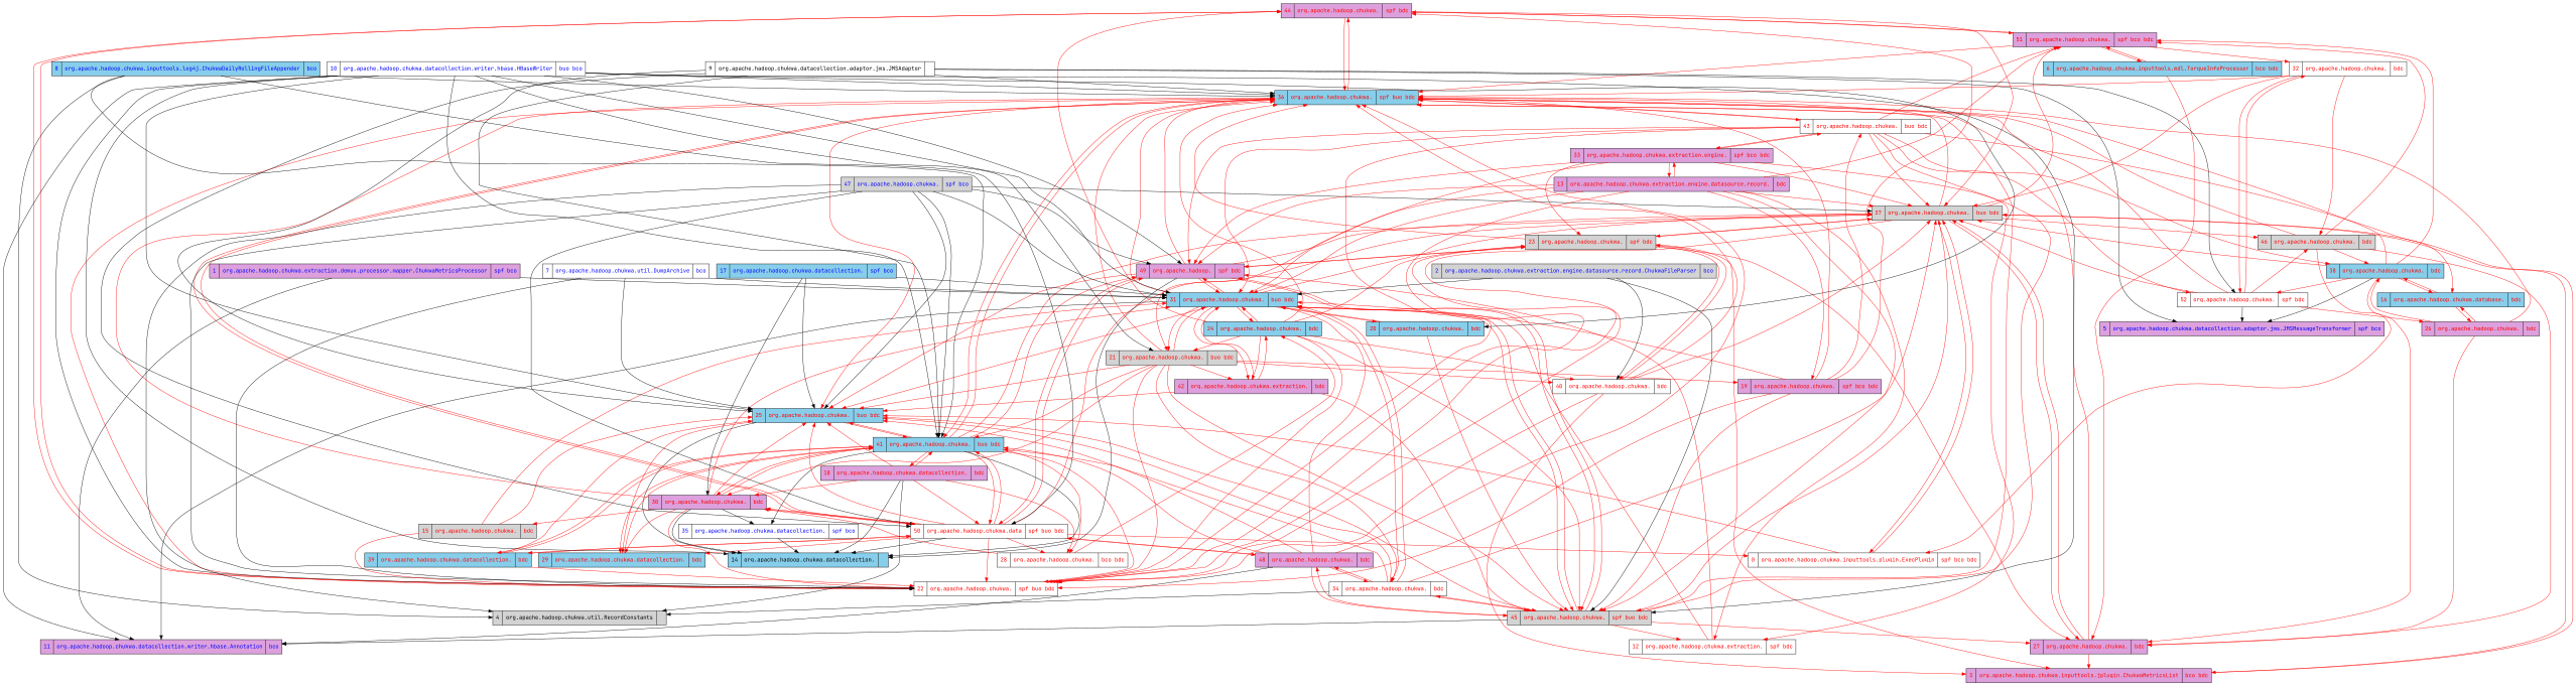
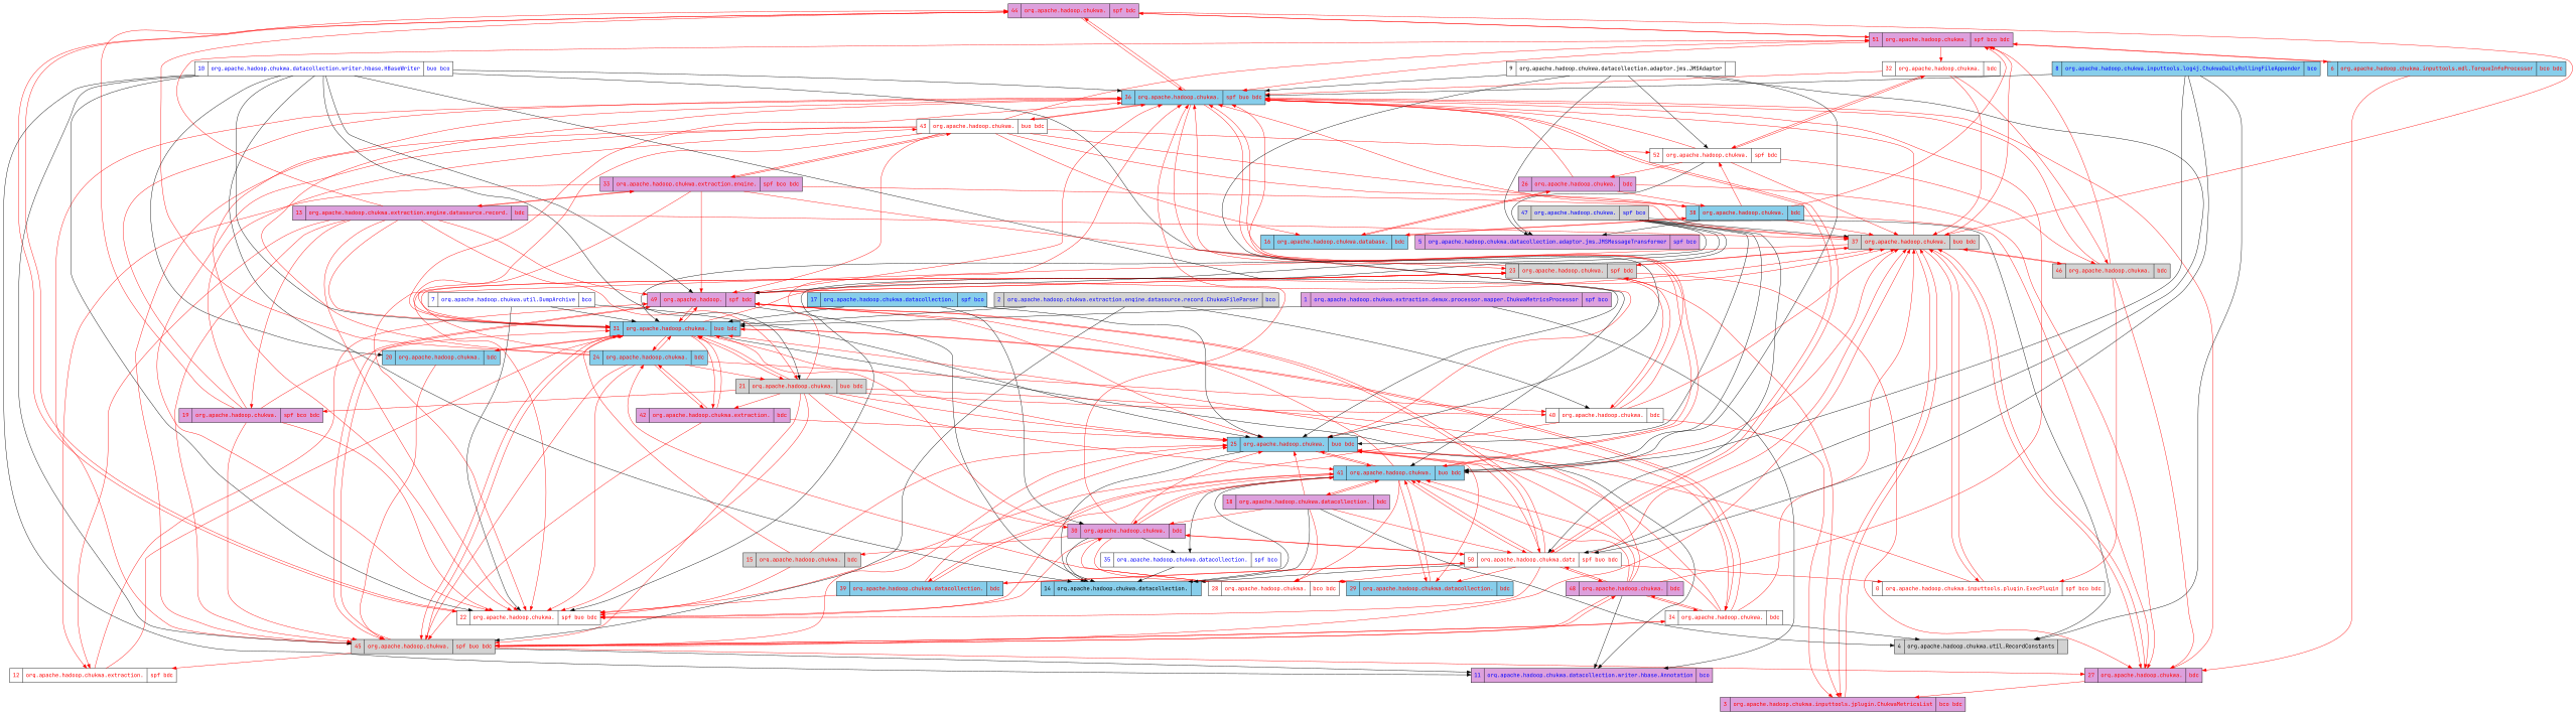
  digraph {
    fontname="JetBrains Mono"
    node [fillcolor=plum fontcolor=red fontname="JetBrains Mono" shape=record style=filled]
    edge [color=red fontname="JetBrains Mono"]
    n1 [label="<id> 44|<lcs> org.apache.hadoop.chukwa.|<sm>  spf bdc"]
    n2 [label="<id> 51|<lcs> org.apache.hadoop.chukwa.|<sm>  spf bco bdc"]
    n3 [fillcolor=white label="<id> 22|<lcs> org.apache.hadoop.chukwa.|<sm>  spf buo bdc"]
    n4 [fillcolor=skyblue label="<id> 36|<lcs> org.apache.hadoop.chukwa.|<sm>  spf buo bdc"]
    n5 [fillcolor=lightgrey label="<id> 37|<lcs> org.apache.hadoop.chukwa.|<sm>  buo bdc"]
    n6 [fillcolor=skyblue label="<id> 6|<lcs> org.apache.hadoop.chukwa.inputtools.mdl.TorqueInfoProcessor|<sm>  bco bdc"]
    n7 [fillcolor=white label="<id> 32|<lcs> org.apache.hadoop.chukwa.|<sm>  bdc"]
    n8 [fillcolor=skyblue label="<id> 25|<lcs> org.apache.hadoop.chukwa.|<sm>  buo bdc"]
    n9 [fillcolor=white label="<id> 50|<lcs> org.apache.hadoop.chukwa.data|<sm>  spf buo bdc"]
    n10 [fillcolor=skyblue label="<id> 41|<lcs> org.apache.hadoop.chukwa.|<sm>  buo bdc"]
    n11 [fillcolor=white label="<id> 43|<lcs> org.apache.hadoop.chukwa.|<sm>  buo bdc"]
    n12 [label="<id> 27|<lcs> org.apache.hadoop.chukwa.|<sm>  bdc"]
    n13 [fillcolor=lightgrey label="<id> 46|<lcs> org.apache.hadoop.chukwa.|<sm>  bdc"]
    n14 [fillcolor=white label="<id> 0|<lcs> org.apache.hadoop.chukwa.inputtools.plugin.ExecPlugin|<sm>  spf bco bdc"]
    n15 [fillcolor=lightgrey label="<id> 23|<lcs> org.apache.hadoop.chukwa.|<sm>  spf bdc"]
    n16 [label="<id> 3|<lcs> org.apache.hadoop.chukwa.inputtools.jplugin.ChukwaMetricsList|<sm>  bco bdc"]
    n17 [fillcolor=lightgrey label="<id> 45|<lcs> org.apache.hadoop.chukwa.|<sm>  spf buo bdc"]
    n18 [label="<id> 48|<lcs> org.apache.hadoop.chukwa.|<sm>  bdc"]
    n19 [label="<id> 49|<lcs> org.apache.hadoop.|<sm>  spf bdc"]
    n20 [fontcolor=blue label="<id> 11|<lcs> org.apache.hadoop.chukwa.datacollection.writer.hbase.Annotation|<sm>  bco"]
    n21 [fillcolor=white label="<id> 12|<lcs> org.apache.hadoop.chukwa.extraction.|<sm>  spf bdc"]
    n22 [fillcolor=skyblue label="<id> 31|<lcs> org.apache.hadoop.chukwa.|<sm>  buo bdc"]
    n23 [fillcolor=white label="<id> 34|<lcs> org.apache.hadoop.chukwa.|<sm>  bdc"]
    n24 [fillcolor=skyblue fontcolor=black label="<id> 14|<lcs> org.apache.hadoop.chukwa.datacollection.|<sm> "]
    n25 [fillcolor=skyblue label="<id> 29|<lcs> org.apache.hadoop.chukwa.datacollection.|<sm>  bdc"]
    n26 [fillcolor=skyblue label="<id> 20|<lcs> org.apache.hadoop.chukwa.|<sm>  bdc"]
    n27 [fillcolor=lightgrey label="<id> 21|<lcs> org.apache.hadoop.chukwa.|<sm>  buo bdc"]
    n28 [label="<id> 42|<lcs> org.apache.hadoop.chukwa.extraction.|<sm>  bdc"]
    n29 [fillcolor=skyblue label="<id> 24|<lcs> org.apache.hadoop.chukwa.|<sm>  bdc"]
    n30 [fillcolor=lightgrey fontcolor=black label="<id> 4|<lcs> org.apache.hadoop.chukwa.util.RecordConstants|<sm> "]
    n31 [fillcolor=lightgrey fontcolor=blue label="<id> 47|<lcs> org.apache.hadoop.chukwa.|<sm>  spf bco"]
    n32 [fillcolor=white label="<id> 28|<lcs> org.apache.hadoop.chukwa.|<sm>  bco bdc"]
    n33 [label="<id> 30|<lcs> org.apache.hadoop.chukwa.|<sm>  bdc"]
    n34 [fillcolor=skyblue label="<id> 39|<lcs> org.apache.hadoop.chukwa.datacollection.|<sm>  bdc"]
    n35 [label="<id> 18|<lcs> org.apache.hadoop.chukwa.datacollection.|<sm>  bdc"]
    n36 [fillcolor=white fontcolor=blue label="<id> 35|<lcs> org.apache.hadoop.chukwa.datacollection.|<sm>  spf bco"]
    n37 [fillcolor=white label="<id> 40|<lcs> org.apache.hadoop.chukwa.|<sm>  bdc"]
    n38 [fillcolor=lightgrey label="<id> 15|<lcs> org.apache.hadoop.chukwa.|<sm>  bdc"]
    n39 [fillcolor=white label="<id> 52|<lcs> org.apache.hadoop.chukwa.|<sm>  spf bdc"]
    n40 [fontcolor=blue label="<id> 5|<lcs> org.apache.hadoop.chukwa.datacollection.adaptor.jms.JMSMessageTransformer|<sm>  spf bco"]
    n41 [label="<id> 26|<lcs> org.apache.hadoop.chukwa.|<sm>  bdc"]
    n42 [fillcolor=skyblue label="<id> 16|<lcs> org.apache.hadoop.chukwa.database.|<sm>  bdc"]
    n43 [fillcolor=skyblue label="<id> 38|<lcs> org.apache.hadoop.chukwa.|<sm>  bdc"]
    n44 [fillcolor=white fontcolor=blue label="<id> 10|<lcs> org.apache.hadoop.chukwa.datacollection.writer.hbase.HBaseWriter|<sm>  buo bco"]
    n45 [label="<id> 19|<lcs> org.apache.hadoop.chukwa.|<sm>  spf bco bdc"]
    n46 [label="<id> 13|<lcs> org.apache.hadoop.chukwa.extraction.engine.datasource.record.|<sm>  bdc"]
    n47 [label="<id> 33|<lcs> org.apache.hadoop.chukwa.extraction.engine.|<sm>  spf bco bdc"]
    n48 [fillcolor=skyblue fontcolor=blue label="<id> 17|<lcs> org.apache.hadoop.chukwa.datacollection.|<sm>  spf bco"]
    n49 [fontcolor=blue label="<id> 1|<lcs> org.apache.hadoop.chukwa.extraction.demux.processor.mapper.ChukwaMetricsProcessor|<sm>  spf bco"]
    n50 [fillcolor=lightgrey fontcolor=blue label="<id> 2|<lcs> org.apache.hadoop.chukwa.extraction.engine.datasource.record.ChukwaFileParser|<sm>  bco"]
    n51 [fillcolor=white fontcolor=blue label="<id> 7|<lcs> org.apache.hadoop.chukwa.util.DumpArchive|<sm>  bco"]
    n52 [fillcolor=skyblue fontcolor=blue label="<id> 8|<lcs> org.apache.hadoop.chukwa.inputtools.log4j.ChukwaDailyRollingFileAppender|<sm>  bco"]
    n53 [fillcolor=white fontcolor=black label="<id> 9|<lcs> org.apache.hadoop.chukwa.datacollection.adaptor.jms.JMSAdaptor|<sm> "]
    n1 -> n2
    n1 -> n3
    n1 -> n4
    n1 -> n5
    n2 -> n1
    n2 -> n4
    n2 -> n6
    n2 -> n7
    n3 -> n1
    n4 -> n1
    n4 -> n3
    n4 -> n8
    n4 -> n9
    n4 -> n10
    n4 -> n11
    n5 -> n2
    n5 -> n3
    n5 -> n4
    n5 -> n12
    n5 -> n13
    n5 -> n14
    n5 -> n15
    n5 -> n16
    n6 -> n2
    n6 -> n12
    n7 -> n4
    n7 -> n5
    n7 -> n13
    n7 -> n39
    n8 -> n10
    n8 -> n24 [color=""]
    n8 -> n25
    n9 -> n3
    n9 -> n4
    n9 -> n5
    n9 -> n8
    n9 -> n10
    n9 -> n14
    n9 -> n18
    n9 -> n19
    n9 -> n24 [color=""]
    n9 -> n25
    n9 -> n32
    n9 -> n33
    n9 -> n34
    n10 -> n3
    n10 -> n4
    n10 -> n5
    n10 -> n8
    n10 -> n9
    n10 -> n19
    n10 -> n24 [color=""]
    n10 -> n25
    n10 -> n32
    n10 -> n33
    n10 -> n34
    n10 -> n35
    n10 -> n36 [color=""]
    n11 -> n2
    n11 -> n3
    n11 -> n4
    n11 -> n5
    n11 -> n17
    n11 -> n19
    n11 -> n22
    n11 -> n39
    n11 -> n42
    n11 -> n43
    n11 -> n47
    n12 -> n4
    n12 -> n5
    n12 -> n16
    n13 -> n2
    n13 -> n4
-   n13 -> n43
+   n13 -> n5
    n13 -> n12
    n13 -> n14
    n14 -> n5
    n14 -> n8
    n15 -> n3
    n15 -> n4
    n15 -> n5
    n15 -> n12
    n15 -> n16
    n15 -> n19
    n15 -> n37
    n16 -> n5
    n17 -> n4
    n17 -> n5
-   n8 -> n17
+   n17 -> n8
    n17 -> n12
    n17 -> n18
    n17 -> n19
    n17 -> n20 [color=""]
    n17 -> n21
    n17 -> n22
    n17 -> n23
    n18 -> n4
    n18 -> n8
    n18 -> n9
    n18 -> n10
    n18 -> n17
    n18 -> n20 [color=""]
    n18 -> n22
    n18 -> n23
    n19 -> n4
    n19 -> n5
    n19 -> n8
    n19 -> n9
    n19 -> n15
    n19 -> n17
    n19 -> n22
    n19 -> n24 [color=""]
    n21 -> n19
    n21 -> n22
    n22 -> n4
    n22 -> n5
    n22 -> n8
    n22 -> n17
    n22 -> n19
    n22 -> n20 [color=""]
    n22 -> n23
    n22 -> n26
    n22 -> n27
    n22 -> n28
    n22 -> n29
    n23 -> n5
    n23 -> n8
    n23 -> n10
    n23 -> n17
    n23 -> n18
    n23 -> n22
    n23 -> n30 [color=""]
    n25 -> n10
    n26 -> n17
    n26 -> n22
    n27 -> n3
    n27 -> n4
    n27 -> n8
    n27 -> n10
    n27 -> n17
    n27 -> n22
    n27 -> n23
    n27 -> n28
    n27 -> n33
    n27 -> n37
    n27 -> n45
    n28 -> n8
    n28 -> n17
    n28 -> n22
    n28 -> n29
    n29 -> n1
    n29 -> n3
    n29 -> n4
    n29 -> n15
    n29 -> n17
    n29 -> n22
    n29 -> n27
    n29 -> n28
    n29 -> n37
    n31 -> n3 [color=""]
    n31 -> n5 [color=""]
    n31 -> n8 [color=""]
    n31 -> n9 [color=""]
    n31 -> n10 [color=""]
    n31 -> n19 [color=""]
    n31 -> n22 [color=""]
    n31 -> n30 [color=""]
    n32 -> n29
    n32 -> n33
    n33 -> n3
    n33 -> n4
    n33 -> n8
    n33 -> n9
    n33 -> n10
    n33 -> n22
    n33 -> n24 [color=""]
    n33 -> n25
    n33 -> n36 [color=""]
    n33 -> n38
    n34 -> n3
    n34 -> n8
    n34 -> n9
    n34 -> n10
    n35 -> n8
    n35 -> n9
    n35 -> n10
    n35 -> n24 [color=""]
    n35 -> n30 [color=""]
    n35 -> n32
    n35 -> n33
    n36 -> n24 [color=""]
    n37 -> n3
    n37 -> n4
    n37 -> n5
    n37 -> n15
    n37 -> n16
    n38 -> n3
    n38 -> n8
    n38 -> n22
    n39 -> n4
    n39 -> n5
    n39 -> n7
    n39 -> n13
    n39 -> n40 [color=""]
    n39 -> n41
    n41 -> n4
    n41 -> n12
    n41 -> n42
    n41 -> n43
    n42 -> n41
    n42 -> n43
    n43 -> n2
    n43 -> n4
    n43 -> n5
    n43 -> n12
    n43 -> n39
    n43 -> n40 [color=""]
    n43 -> n42
    n44 -> n3 [color=""]
    n44 -> n4 [color=""]
    n44 -> n8 [color=""]
    n44 -> n10 [color=""]
    n44 -> n17 [color=""]
    n44 -> n19 [color=""]
    n44 -> n20 [color=""]
    n44 -> n22 [color=""]
    n44 -> n24 [color=""]
    n44 -> n26 [color=""]
    n44 -> n27 [color=""]
    n45 -> n1
    n45 -> n3
    n45 -> n4
    n45 -> n11
    n45 -> n17
    n45 -> n22
    n46 -> n2
    n46 -> n3
    n46 -> n5
    n46 -> n17
    n46 -> n19
    n46 -> n21
    n46 -> n22
    n46 -> n27
    n46 -> n45
    n46 -> n47
    n47 -> n5
    n47 -> n11
    n47 -> n15
    n47 -> n19
    n47 -> n21
    n47 -> n22
    n47 -> n46
    n48 -> n8 [color=""]
    n48 -> n22 [color=""]
    n48 -> n33 [color=""]
    n49 -> n20 [color=""]
    n49 -> n22 [color=""]
    n50 -> n17 [color=""]
    n50 -> n22 [color=""]
    n50 -> n37 [color=""]
    n51 -> n3 [color=""]
    n51 -> n8 [color=""]
    n51 -> n22 [color=""]
    n52 -> n4 [color=""]
    n52 -> n9 [color=""]
    n52 -> n10 [color=""]
    n52 -> n30 [color=""]
    n53 -> n4 [color=""]
    n53 -> n8 [color=""]
    n53 -> n9 [color=""]
    n53 -> n10 [color=""]
    n53 -> n39 [color=""]
    n53 -> n40 [color=""]
  }
